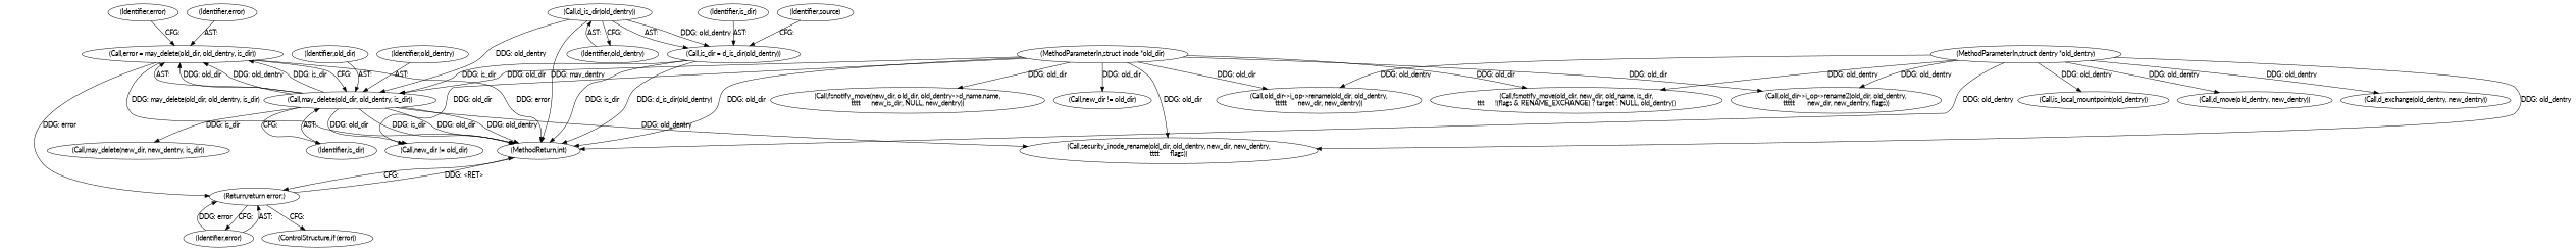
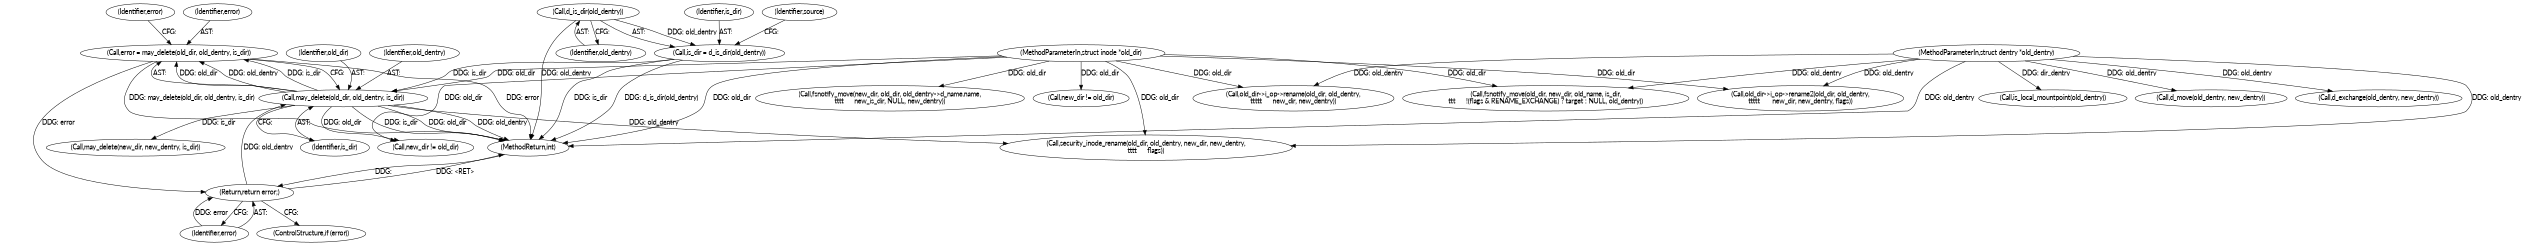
  digraph {
    fontname=Lato
    node [fontname=Lato]
    edge [fontname=Lato]
    n1 [label="(Call,error = may_delete(old_dir, old_dentry, is_dir))"]
    n2 [label="(Call,may_delete(old_dir, old_dentry, is_dir))"]
    n3 [label="(Return,return error;)"]
    n4 [label="(MethodReturn,int)"]
    n5 [label="(Call,security_inode_rename(old_dir, old_dentry, new_dir, new_dentry,\n\t\t\t\t      flags))"]
    n6 [label="(Call,new_dir != old_dir)"]
    n7 [label="(Identifier,is_dir)"]
    n8 [label="(Call,may_delete(new_dir, new_dentry, is_dir))"]
    n9 [label="(Identifier,error)"]
    n10 [label="(ControlStructure,if (error))"]
    n11 [label="(MethodParameterIn,struct inode *old_dir)"]
    n12 [label="(Call,fsnotify_move(new_dir, old_dir, old_dentry->d_name.name,\n\t\t\t\t      new_is_dir, NULL, new_dentry))"]
    n13 [label="(Call,new_dir != old_dir)"]
    n14 [label="(Call,old_dir->i_op->rename(old_dir, old_dentry,\n\t\t\t\t\t      new_dir, new_dentry))"]
    n15 [label="(Call,fsnotify_move(old_dir, new_dir, old_name, is_dir,\n\t\t\t      !(flags & RENAME_EXCHANGE) ? target : NULL, old_dentry))"]
    n16 [label="(Call,old_dir->i_op->rename2(old_dir, old_dentry,\n\t\t\t\t\t       new_dir, new_dentry, flags))"]
    n17 [label="(Call,d_is_dir(old_dentry))"]
    n18 [label="(Call,is_dir = d_is_dir(old_dentry))"]
    n19 [label="(Identifier,old_dentry)"]
    n20 [label="(MethodParameterIn,struct dentry *old_dentry)"]
    n21 [label="(Call,is_local_mountpoint(old_dentry))"]
    n22 [label="(Call,d_move(old_dentry, new_dentry))"]
    n23 [label="(Call,d_exchange(old_dentry, new_dentry))"]
    n24 [label="(Identifier,old_dir)"]
    n25 [label="(Identifier,error)"]
    n26 [label="(Identifier,old_dentry)"]
    n27 [label="(Identifier,is_dir)"]
    n28 [label="(Identifier,error)"]
    n29 [label="(Identifier,source)"]
    n1 -> n2 [label="CFG: "]
    n1 -> n3 [label="DDG: error"]
    n1 -> n4 [label="DDG: may_delete(old_dir, old_dentry, is_dir)"]
    n1 -> n4 [label="DDG: error"]
    n2 -> n1 [label="AST: "]
    n2 -> n1 [label="DDG: old_dir"]
    n2 -> n1 [label="DDG: old_dentry"]
    n2 -> n1 [label="DDG: is_dir"]
    n2 -> n4 [label="DDG: is_dir"]
    n2 -> n4 [label="DDG: old_dir"]
    n2 -> n4 [label="DDG: old_dentry"]
    n2 -> n5 [label="DDG: old_dentry"]
    n2 -> n6 [label="DDG: old_dir"]
    n2 -> n7 [label="CFG: "]
    n2 -> n8 [label="DDG: is_dir"]
    n3 -> n4 [label="DDG: <RET>"]
    n3 -> n9 [label="CFG: "]
    n3 -> n10 [label="CFG: "]
-   n4 -> n3 [label="CFG: "]
+   n4 -> n3 [label="DDG: "]
    n7 -> n2 [label="AST: "]
    n9 -> n3 [label="AST: "]
    n9 -> n3 [label="DDG: error"]
    n11 -> n2 [label="DDG: old_dir"]
    n11 -> n4 [label="DDG: old_dir"]
    n11 -> n5 [label="DDG: old_dir"]
    n11 -> n6 [label="DDG: old_dir"]
    n11 -> n12 [label="DDG: old_dir"]
    n11 -> n13 [label="DDG: old_dir"]
    n11 -> n14 [label="DDG: old_dir"]
    n11 -> n15 [label="DDG: old_dir"]
    n11 -> n16 [label="DDG: old_dir"]
-   n17 -> n2 [label="DDG: old_dentry"]
-   n17 -> n4 [label="DDG: may_dentry"]
+   n3 -> n2 [label="DDG: old_dentry"]
+   n17 -> n4 [label="DDG: old_dentry"]
    n17 -> n18 [label="AST: "]
    n17 -> n18 [label="DDG: old_dentry"]
    n17 -> n19 [label="CFG: "]
    n18 -> n2 [label="DDG: is_dir"]
    n18 -> n4 [label="DDG: is_dir"]
    n18 -> n4 [label="DDG: d_is_dir(old_dentry)"]
    n19 -> n17 [label="AST: "]
    n20 -> n4 [label="DDG: old_dentry"]
    n20 -> n5 [label="DDG: old_dentry"]
    n20 -> n14 [label="DDG: old_dentry"]
    n20 -> n15 [label="DDG: old_dentry"]
    n20 -> n16 [label="DDG: old_dentry"]
-   n20 -> n21 [label="DDG: old_dentry"]
+   n20 -> n21 [label="DDG: dir_dentry"]
    n20 -> n22 [label="DDG: old_dentry"]
    n20 -> n23 [label="DDG: old_dentry"]
    n24 -> n2 [label="AST: "]
    n25 -> n1 [label="CFG: "]
    n26 -> n2 [label="AST: "]
    n27 -> n18 [label="AST: "]
    n28 -> n1 [label="AST: "]
    n29 -> n18 [label="CFG: "]
  }
